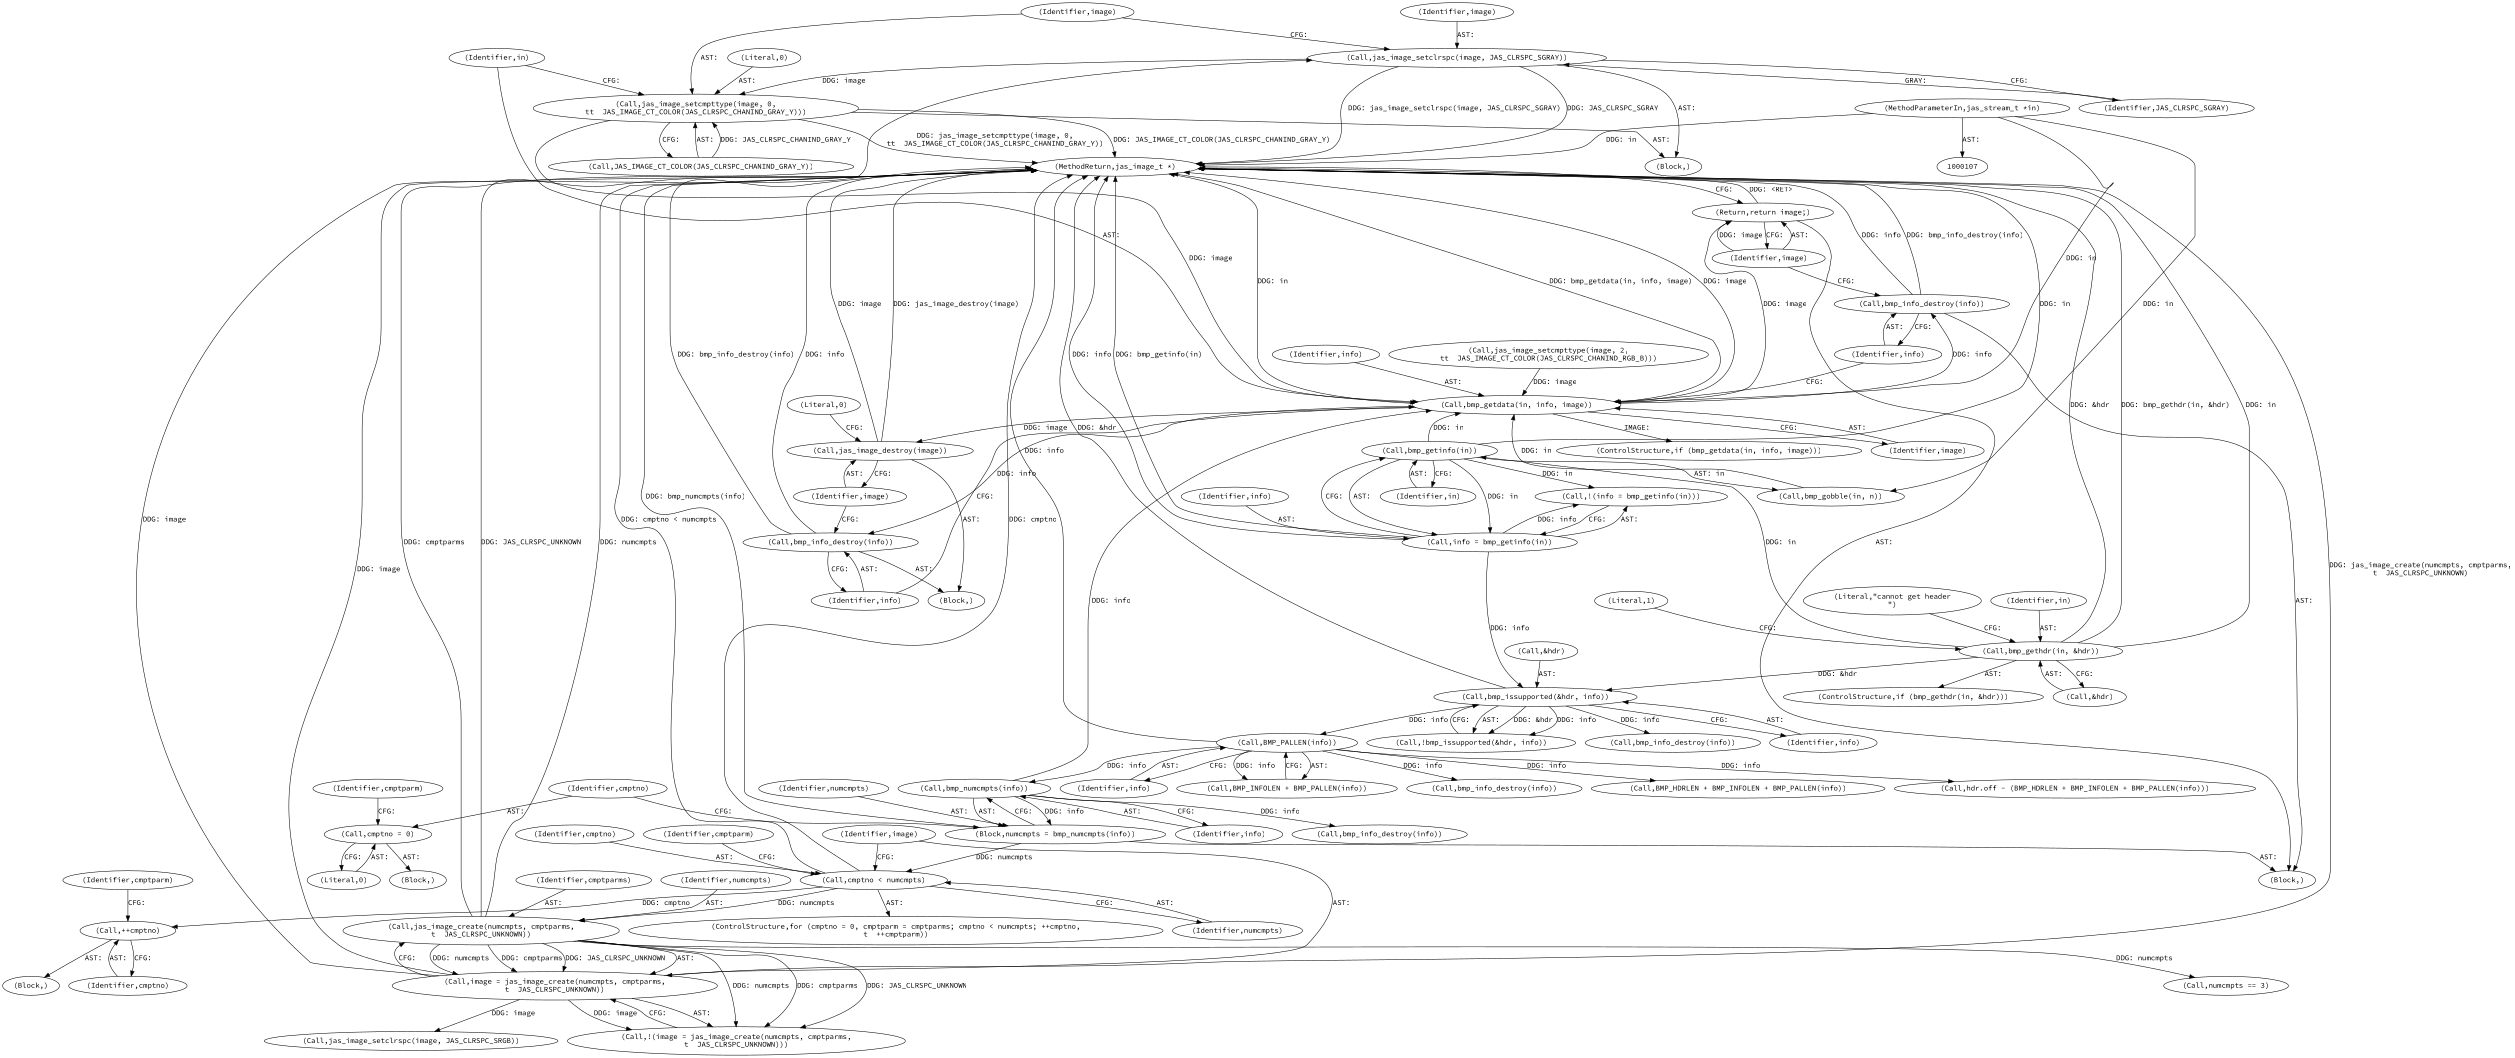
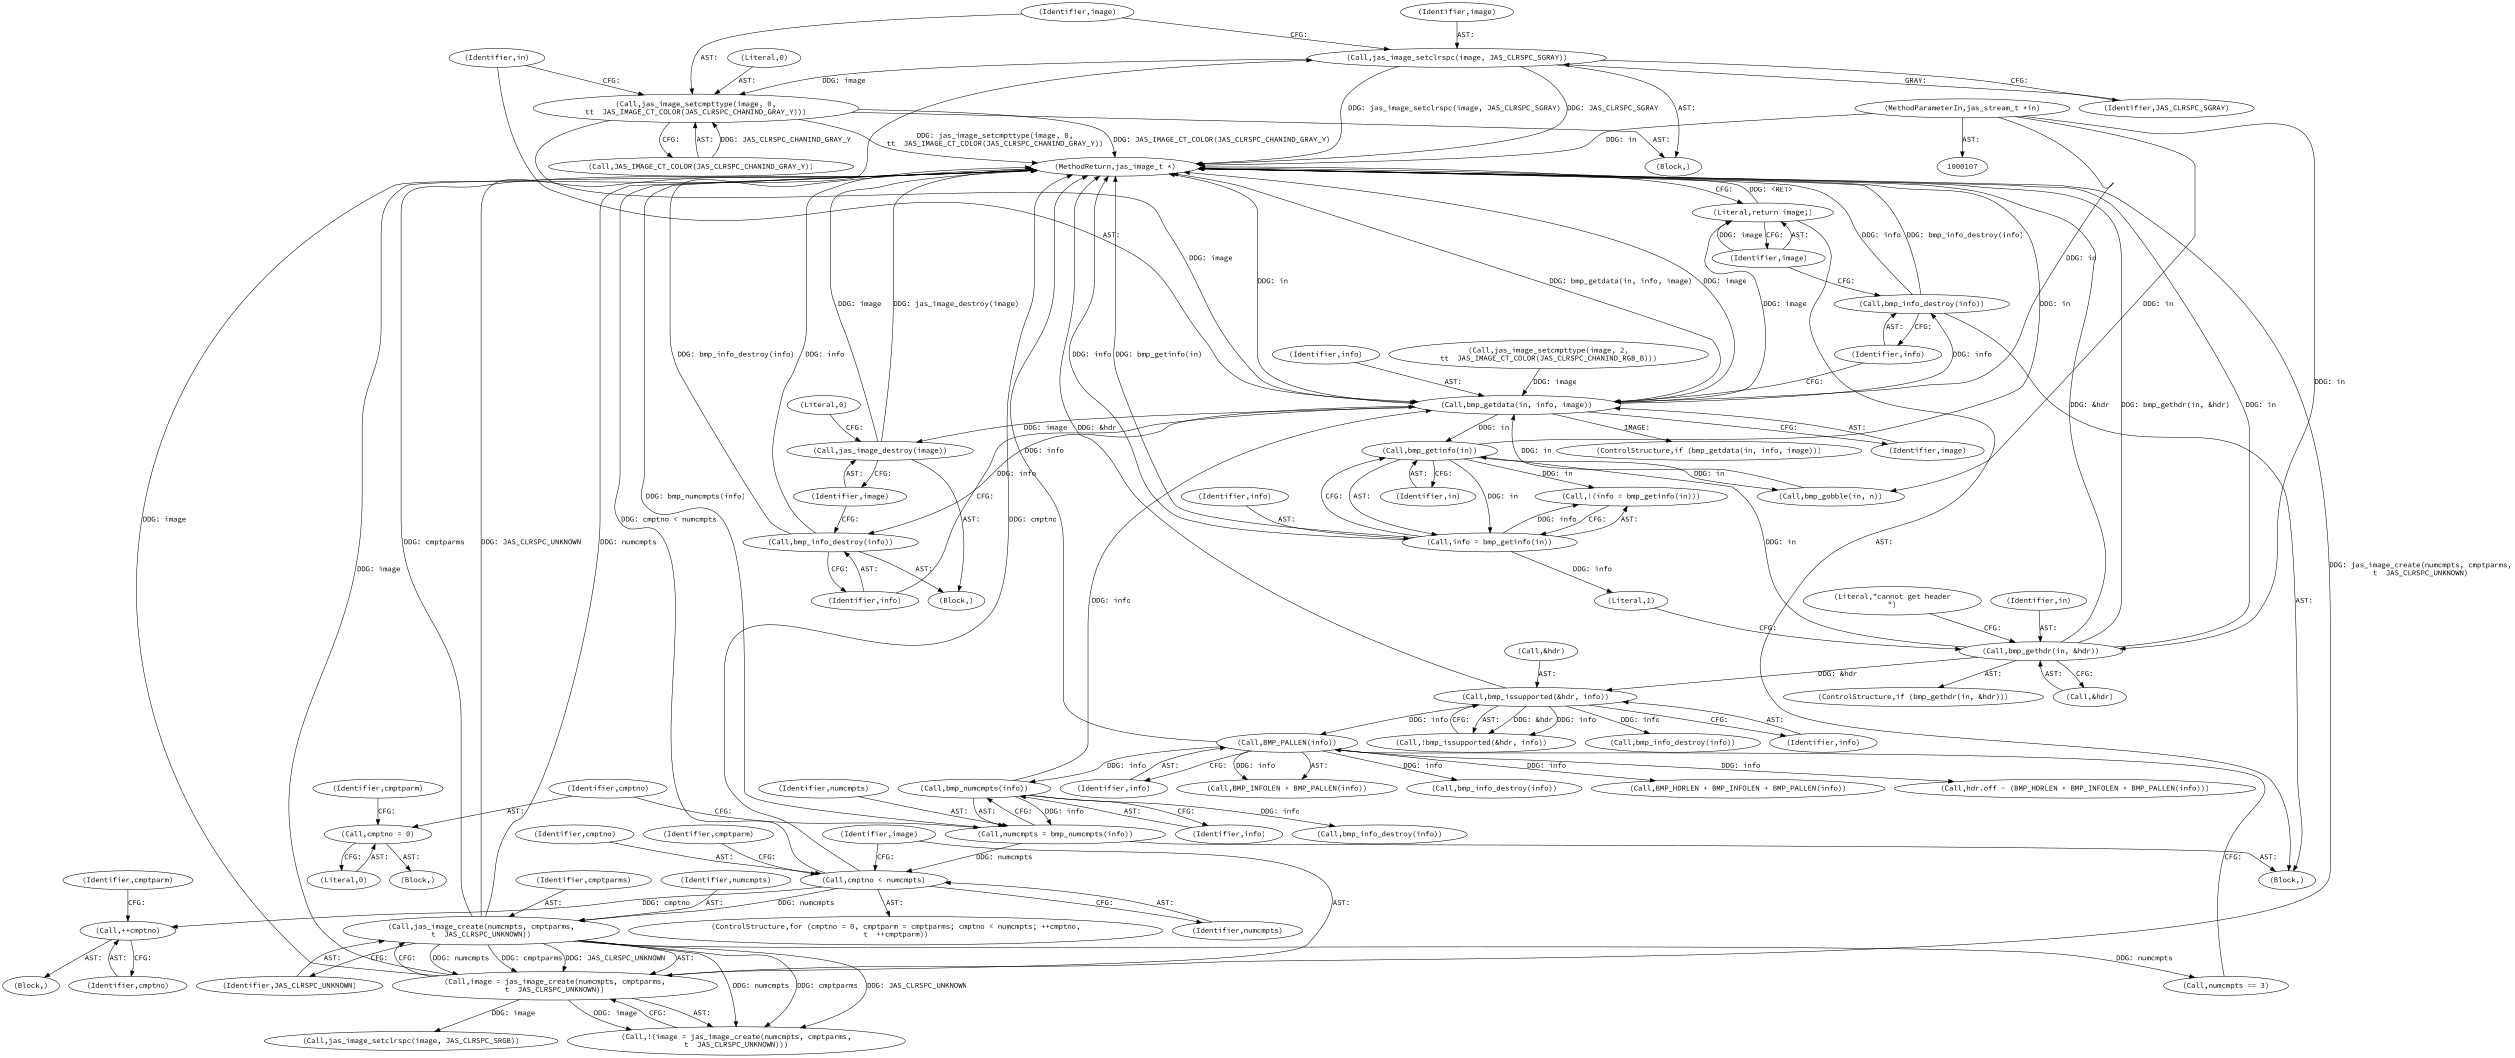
  digraph {
    fontname="Source Code Pro"
    node [fontname="Source Code Pro"]
    edge [fontname="Source Code Pro"]
    n1 [label="(Call,jas_image_setclrspc(image, JAS_CLRSPC_SGRAY))"]
    n2 [label="(Call,jas_image_setcmpttype(image, 0,\n\t\t  JAS_IMAGE_CT_COLOR(JAS_CLRSPC_CHANIND_GRAY_Y)))"]
    n3 [label="(Block,)"]
    n4 [label="(Identifier,JAS_CLRSPC_SGRAY)"]
    n5 [label="(MethodReturn,jas_image_t *)"]
    n6 [label="(Call,bmp_getdata(in, info, image))"]
    n7 [label="(Call,JAS_IMAGE_CT_COLOR(JAS_CLRSPC_CHANIND_GRAY_Y))"]
-   n8 [label="(Return,return image;)"]
+   n8 [label="(Literal,return image;)"]
    n9 [label="(Call,image = jas_image_create(numcmpts, cmptparms,\n\t  JAS_CLRSPC_UNKNOWN))"]
    n10 [label="(Call,jas_image_create(numcmpts, cmptparms,\n\t  JAS_CLRSPC_UNKNOWN))"]
    n11 [label="(Call,!(image = jas_image_create(numcmpts, cmptparms,\n\t  JAS_CLRSPC_UNKNOWN)))"]
    n12 [label="(Call,jas_image_setclrspc(image, JAS_CLRSPC_SRGB))"]
    n13 [label="(Call,numcmpts == 3)"]
+   n14 [label="(Identifier,JAS_CLRSPC_UNKNOWN)"]
    n15 [label="(Call,cmptno < numcmpts)"]
    n16 [label="(Call,++cmptno)"]
    n17 [label="(ControlStructure,for (cmptno = 0, cmptparm = cmptparms; cmptno < numcmpts; ++cmptno,\n\t  ++cmptparm))"]
    n18 [label="(Identifier,numcmpts)"]
    n19 [label="(Identifier,cmptno)"]
    n20 [label="(Block,)"]
    n21 [label="(Call,cmptno = 0)"]
    n22 [label="(Literal,0)"]
    n23 [label="(Block,)"]
-   n24 [label="(Block,numcmpts = bmp_numcmpts(info))"]
+   n24 [label="(Call,numcmpts = bmp_numcmpts(info))"]
    n25 [label="(Call,bmp_numcmpts(info))"]
    n26 [label="(Block,)"]
    n27 [label="(Call,bmp_info_destroy(info))"]
    n28 [label="(Identifier,info)"]
    n29 [label="(Call,bmp_info_destroy(info))"]
    n30 [label="(Call,jas_image_destroy(image))"]
    n31 [label="(Call,bmp_info_destroy(info))"]
    n32 [label="(ControlStructure,if (bmp_getdata(in, info, image)))"]
    n33 [label="(Identifier,image)"]
    n34 [label="(Call,BMP_PALLEN(info))"]
    n35 [label="(Identifier,info)"]
    n36 [label="(Call,BMP_INFOLEN + BMP_PALLEN(info))"]
    n37 [label="(Call,bmp_info_destroy(info))"]
    n38 [label="(Call,BMP_HDRLEN + BMP_INFOLEN + BMP_PALLEN(info))"]
    n39 [label="(Call,hdr.off - (BMP_HDRLEN + BMP_INFOLEN + BMP_PALLEN(info)))"]
    n40 [label="(Call,bmp_issupported(&hdr, info))"]
    n41 [label="(Call,bmp_info_destroy(info))"]
    n42 [label="(Identifier,info)"]
    n43 [label="(Call,!bmp_issupported(&hdr, info))"]
    n44 [label="(Call,bmp_gethdr(in, &hdr))"]
    n45 [label="(Call,bmp_getinfo(in))"]
    n46 [label="(Call,&hdr)"]
    n47 [label="(ControlStructure,if (bmp_gethdr(in, &hdr)))"]
    n48 [label="(Call,bmp_gobble(in, n))"]
    n49 [label="(Call,info = bmp_getinfo(in))"]
    n50 [label="(Call,!(info = bmp_getinfo(in)))"]
    n51 [label="(Identifier,in)"]
    n52 [label="(MethodParameterIn,jas_stream_t *in)"]
    1000107
    n54 [label="(Block,)"]
    n55 [label="(Identifier,info)"]
    n56 [label="(Identifier,image)"]
    n57 [label="(Identifier,info)"]
    n58 [label="(Identifier,image)"]
    n59 [label="(Identifier,cmptparm)"]
    n60 [label="(Identifier,cmptno)"]
    n61 [label="(Call,&hdr)"]
    n62 [label="(Identifier,numcmpts)"]
    n63 [label="(Identifier,info)"]
    n64 [label="(Literal,\"cannot get header\n\")"]
    n65 [label="(Call,jas_image_setcmpttype(image, 2,\n\t\t  JAS_IMAGE_CT_COLOR(JAS_CLRSPC_CHANIND_RGB_B)))"]
    n66 [label="(Identifier,cmptparm)"]
    n67 [label="(Identifier,in)"]
    n68 [label="(Literal,1)"]
    n69 [label="(Literal,0)"]
    n70 [label="(Identifier,image)"]
    n71 [label="(Identifier,in)"]
    n72 [label="(Identifier,cmptno)"]
    n73 [label="(Identifier,cmptparm)"]
    n74 [label="(Identifier,image)"]
    n75 [label="(Identifier,cmptparms)"]
    n76 [label="(Identifier,numcmpts)"]
    n77 [label="(Identifier,info)"]
    n78 [label="(Identifier,image)"]
    n79 [label="(Literal,0)"]
    n1 -> n2 [label="DDG: image"]
    n1 -> n3 [label="AST: "]
    n1 -> n4 [label="CFG: "]
    n1 -> n5 [label="DDG: jas_image_setclrspc(image, JAS_CLRSPC_SGRAY)"]
    n1 -> n5 [label="DDG: JAS_CLRSPC_SGRAY"]
    n2 -> n3 [label="AST: "]
    n2 -> n5 [label="DDG: jas_image_setcmpttype(image, 0,\n\t\t  JAS_IMAGE_CT_COLOR(JAS_CLRSPC_CHANIND_GRAY_Y))"]
    n2 -> n5 [label="DDG: JAS_IMAGE_CT_COLOR(JAS_CLRSPC_CHANIND_GRAY_Y)"]
    n2 -> n6 [label="DDG: image"]
    n2 -> n7 [label="CFG: "]
    n4 -> n1 [label="GRAY: "]
    n5 -> n8 [label="CFG: "]
    n6 -> n5 [label="DDG: in"]
    n6 -> n5 [label="DDG: bmp_getdata(in, info, image)"]
    n6 -> n5 [label="DDG: image"]
    n6 -> n8 [label="DDG: image"]
    n6 -> n29 [label="DDG: info"]
    n6 -> n30 [label="DDG: image"]
    n6 -> n31 [label="DDG: info"]
    n6 -> n32 [label="IMAGE: "]
    n6 -> n33 [label="CFG: "]
    n7 -> n2 [label="AST: "]
    n7 -> n2 [label="DDG: JAS_CLRSPC_CHANIND_GRAY_Y"]
    n8 -> n5 [label="DDG: <RET>"]
    n8 -> n26 [label="AST: "]
    n8 -> n58 [label="CFG: "]
    n9 -> n1 [label="DDG: image"]
    n9 -> n5 [label="DDG: image"]
    n9 -> n5 [label="DDG: jas_image_create(numcmpts, cmptparms,\n\t  JAS_CLRSPC_UNKNOWN)"]
    n9 -> n10 [label="CFG: "]
    n9 -> n11 [label="AST: "]
    n9 -> n11 [label="DDG: image"]
    n9 -> n12 [label="DDG: image"]
    n10 -> n5 [label="DDG: numcmpts"]
    n10 -> n5 [label="DDG: JAS_CLRSPC_UNKNOWN"]
    n10 -> n5 [label="DDG: cmptparms"]
    n10 -> n9 [label="AST: "]
    n10 -> n9 [label="DDG: numcmpts"]
    n10 -> n9 [label="DDG: cmptparms"]
    n10 -> n9 [label="DDG: JAS_CLRSPC_UNKNOWN"]
    n10 -> n11 [label="DDG: numcmpts"]
    n10 -> n11 [label="DDG: cmptparms"]
    n10 -> n11 [label="DDG: JAS_CLRSPC_UNKNOWN"]
    n10 -> n13 [label="DDG: numcmpts"]
+   n10 -> n14 [label="CFG: "]
    n11 -> n9 [label="CFG: "]
+   n14 -> n10 [label="AST: "]
    n15 -> n5 [label="DDG: cmptno < numcmpts"]
    n15 -> n5 [label="DDG: cmptno"]
    n15 -> n10 [label="DDG: numcmpts"]
    n15 -> n16 [label="DDG: cmptno"]
    n15 -> n17 [label="AST: "]
    n15 -> n18 [label="CFG: "]
    n16 -> n19 [label="CFG: "]
    n16 -> n20 [label="AST: "]
    n18 -> n15 [label="AST: "]
    n19 -> n16 [label="AST: "]
    n21 -> n22 [label="CFG: "]
    n21 -> n23 [label="AST: "]
    n22 -> n21 [label="AST: "]
    n24 -> n5 [label="DDG: bmp_numcmpts(info)"]
    n24 -> n15 [label="DDG: numcmpts"]
    n24 -> n25 [label="CFG: "]
    n24 -> n26 [label="AST: "]
    n25 -> n6 [label="DDG: info"]
    n25 -> n24 [label="AST: "]
    n25 -> n24 [label="DDG: info"]
    n25 -> n27 [label="DDG: info"]
    n25 -> n28 [label="CFG: "]
    n28 -> n25 [label="AST: "]
    n29 -> n5 [label="DDG: bmp_info_destroy(info)"]
    n29 -> n5 [label="DDG: info"]
    n29 -> n54 [label="AST: "]
    n29 -> n55 [label="CFG: "]
    n30 -> n5 [label="DDG: image"]
    n30 -> n5 [label="DDG: jas_image_destroy(image)"]
    n30 -> n54 [label="AST: "]
    n30 -> n56 [label="CFG: "]
    n31 -> n5 [label="DDG: bmp_info_destroy(info)"]
    n31 -> n5 [label="DDG: info"]
    n31 -> n26 [label="AST: "]
    n31 -> n57 [label="CFG: "]
    n33 -> n6 [label="AST: "]
    n34 -> n5 [label="DDG: info"]
    n34 -> n25 [label="DDG: info"]
    n34 -> n35 [label="CFG: "]
    n34 -> n36 [label="AST: "]
    n34 -> n36 [label="DDG: info"]
    n34 -> n37 [label="DDG: info"]
    n34 -> n38 [label="DDG: info"]
    n34 -> n39 [label="DDG: info"]
    n35 -> n34 [label="AST: "]
-   n36 -> n34 [label="CFG: "]
+   n13 -> n34 [label="CFG: "]
    n40 -> n5 [label="DDG: &hdr"]
    n40 -> n34 [label="DDG: info"]
    n40 -> n41 [label="DDG: info"]
    n40 -> n42 [label="CFG: "]
    n40 -> n43 [label="AST: "]
    n40 -> n43 [label="DDG: &hdr"]
    n40 -> n43 [label="DDG: info"]
    n42 -> n40 [label="AST: "]
    n43 -> n40 [label="CFG: "]
    n44 -> n5 [label="DDG: &hdr"]
    n44 -> n5 [label="DDG: bmp_gethdr(in, &hdr)"]
    n44 -> n5 [label="DDG: in"]
    n44 -> n40 [label="DDG: &hdr"]
    n44 -> n45 [label="DDG: in"]
    n44 -> n46 [label="CFG: "]
    n44 -> n47 [label="AST: "]
    n45 -> n5 [label="DDG: in"]
-   n45 -> n6 [label="DDG: in"]
-   n45 -> n48 [label="AST: in"]
+   n6 -> n45 [label="DDG: in"]
+   n45 -> n48 [label="DDG: in"]
    n45 -> n49 [label="AST: "]
    n45 -> n49 [label="DDG: in"]
    n45 -> n50 [label="DDG: in"]
    n45 -> n51 [label="CFG: "]
    n46 -> n44 [label="AST: "]
    n48 -> n6 [label="DDG: in"]
    n49 -> n5 [label="DDG: bmp_getinfo(in)"]
    n49 -> n5 [label="DDG: info"]
-   n49 -> n40 [label="DDG: info"]
+   n49 -> n68 [label="DDG: info"]
    n49 -> n45 [label="CFG: "]
    n49 -> n50 [label="AST: "]
    n49 -> n50 [label="DDG: info"]
    n50 -> n49 [label="CFG: "]
    n51 -> n45 [label="AST: "]
    n52 -> n5 [label="DDG: in"]
    n52 -> n6 [label="DDG: in"]
+   n52 -> n44 [label="DDG: in"]
    n52 -> n48 [label="DDG: in"]
    n52 -> 1000107 [label="AST: "]
    n55 -> n6 [label="CFG: "]
    n55 -> n29 [label="AST: "]
    n56 -> n29 [label="CFG: "]
    n56 -> n30 [label="AST: "]
    n57 -> n6 [label="CFG: "]
    n57 -> n31 [label="AST: "]
    n58 -> n8 [label="AST: "]
    n58 -> n8 [label="DDG: image"]
    n58 -> n31 [label="CFG: "]
    n59 -> n16 [label="CFG: "]
    n60 -> n15 [label="AST: "]
    n61 -> n40 [label="AST: "]
    n62 -> n24 [label="AST: "]
    n63 -> n6 [label="AST: "]
    n64 -> n44 [label="CFG: "]
    n65 -> n6 [label="DDG: image"]
    n66 -> n21 [label="CFG: "]
    n67 -> n2 [label="CFG: "]
    n67 -> n6 [label="AST: "]
    n68 -> n44 [label="CFG: "]
    n69 -> n30 [label="CFG: "]
    n70 -> n1 [label="AST: "]
    n71 -> n44 [label="AST: "]
    n72 -> n21 [label="AST: "]
    n72 -> n24 [label="CFG: "]
    n73 -> n15 [label="CFG: "]
    n74 -> n9 [label="AST: "]
    n74 -> n15 [label="CFG: "]
    n75 -> n10 [label="AST: "]
    n76 -> n10 [label="AST: "]
    n77 -> n49 [label="AST: "]
    n78 -> n1 [label="CFG: "]
    n78 -> n2 [label="AST: "]
    n79 -> n2 [label="AST: "]
  }
